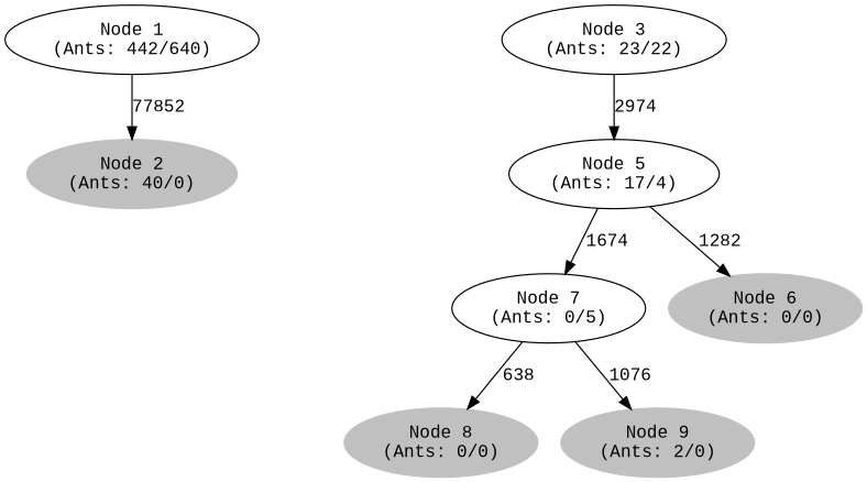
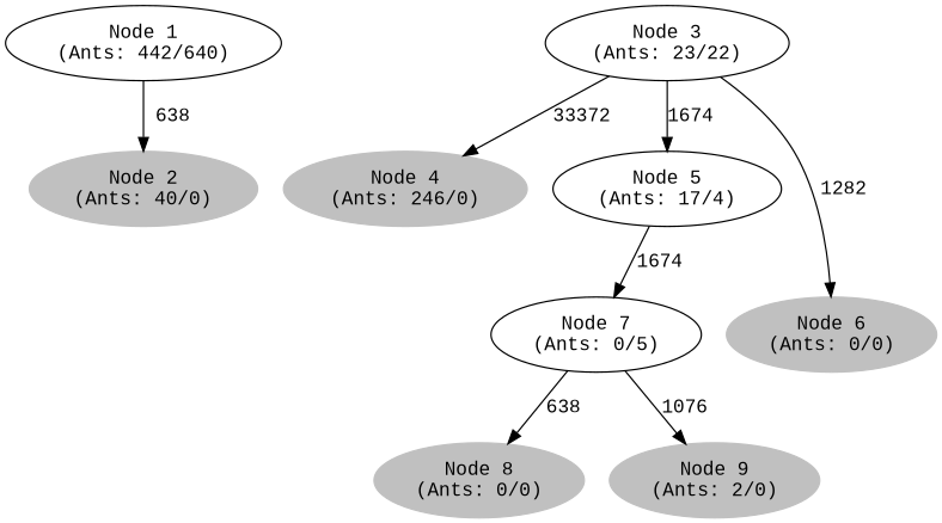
  digraph {
    fontname="Liberation Mono"
    node [fontname="Liberation Mono" color=gray style=filled]
    edge [fontname="Liberation Mono"]
    "Node 1\n(Ants: 442/640)" [color="" style=""]
    "Node 2\n(Ants: 40/0)"
    "Node 3\n(Ants: 23/22)" [color="" style=""]
+   "Node 4\n(Ants: 246/0)"
    "Node 5\n(Ants: 17/4)" [color="" style=""]
    "Node 6\n(Ants: 0/0)"
    "Node 7\n(Ants: 0/5)" [color="" style=""]
    "Node 8\n(Ants: 0/0)"
    "Node 9\n(Ants: 2/0)"
-   "Node 1\n(Ants: 442/640)" -> "Node 2\n(Ants: 40/0)" [label=77852]
-   "Node 3\n(Ants: 23/22)" -> "Node 5\n(Ants: 17/4)" [label=2974]
-   "Node 5\n(Ants: 17/4)" -> "Node 6\n(Ants: 0/0)" [label=1282]
+   "Node 1\n(Ants: 442/640)" -> "Node 2\n(Ants: 40/0)" [label=638]
+   "Node 3\n(Ants: 23/22)" -> "Node 4\n(Ants: 246/0)" [label=33372]
+   "Node 3\n(Ants: 23/22)" -> "Node 5\n(Ants: 17/4)" [label=1674]
+   "Node 3\n(Ants: 23/22)" -> "Node 6\n(Ants: 0/0)" [label=1282]
    "Node 5\n(Ants: 17/4)" -> "Node 7\n(Ants: 0/5)" [label=1674]
    "Node 7\n(Ants: 0/5)" -> "Node 8\n(Ants: 0/0)" [label=638]
    "Node 7\n(Ants: 0/5)" -> "Node 9\n(Ants: 2/0)" [label=1076]
  }
